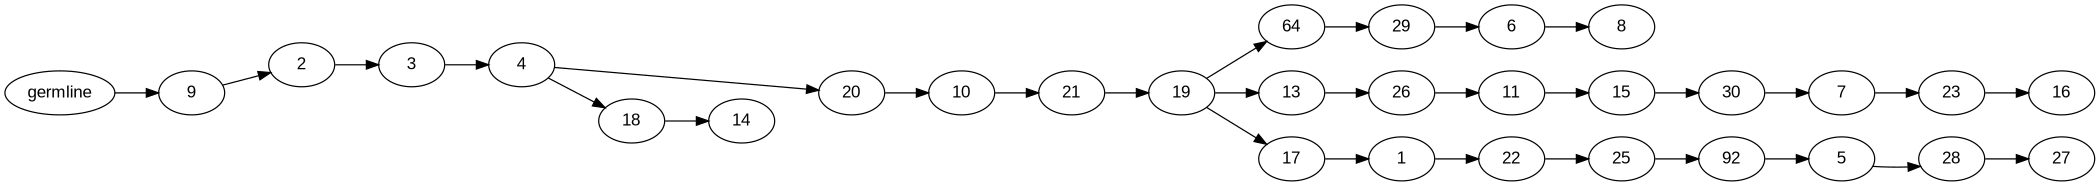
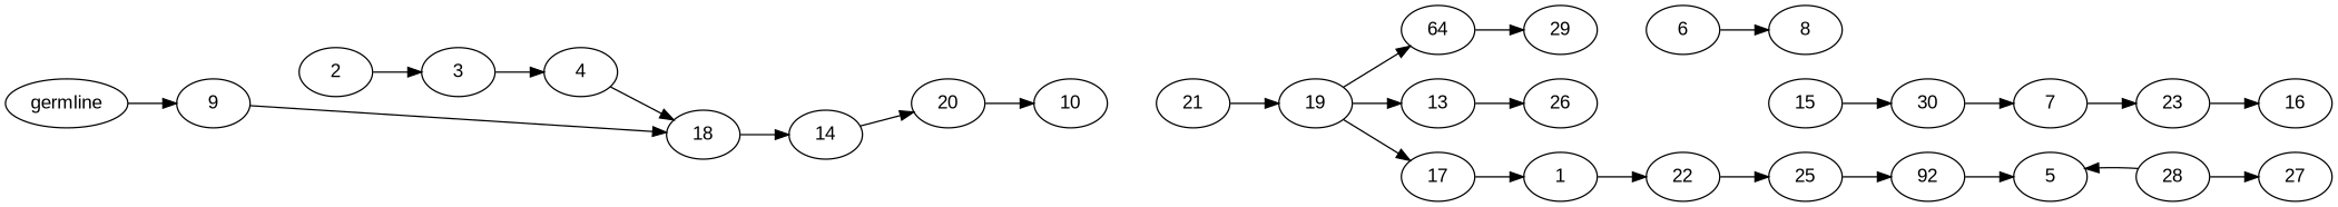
  digraph {
    fontname="Liberation Sans"
    rankdir=LR
    node [fontname="Liberation Sans"]
    edge [fontname="Liberation Sans"]
    n1 [label=germline]
    n2 [label=9]
    n3 [label=2]
    n4 [label=3]
    n5 [label=4]
    n6 [label=18]
    n7 [label=14]
    n8 [label=20]
    n9 [label=10]
    n10 [label=21]
    n11 [label=19]
    n12 [label=64]
    n13 [label=13]
    n14 [label=17]
    n15 [label=29]
    n16 [label=26]
    n17 [label=1]
    n18 [label=6]
    n19 [label=8]
-   n20 [label=11]
    n21 [label=15]
    n22 [label=30]
    n23 [label=7]
    n24 [label=23]
    n25 [label=16]
    n26 [label=22]
    n27 [label=25]
    n28 [label=92]
    n29 [label=5]
    n30 [label=28]
    n31 [label=27]
    n1 -> n2
-   n2 -> n3
+   n2 -> n6
    n3 -> n4
    n4 -> n5
    n5 -> n6
    n6 -> n7
-   n5 -> n8
+   n7 -> n8
    n8 -> n9
-   n9 -> n10
    n10 -> n11
    n11 -> n12
    n11 -> n13
    n11 -> n14
    n12 -> n15
    n13 -> n16
    n14 -> n17
-   n15 -> n18
-   n16 -> n20
    n17 -> n26
    n18 -> n19
-   n20 -> n21
    n21 -> n22
    n22 -> n23
    n23 -> n24
    n24 -> n25
    n26 -> n27
    n27 -> n28
    n28 -> n29
-   n29 -> n30
+   n30 -> n29
    n30 -> n31
  }
